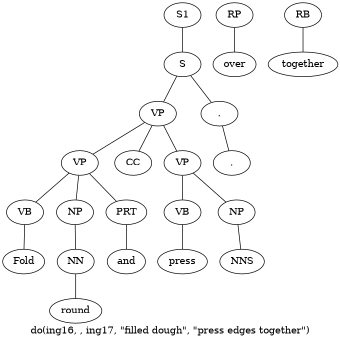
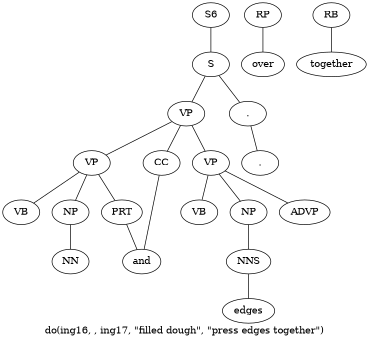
  graph {
    label="do(ing16, , ing17, \"filled dough\", \"press edges together\")"
-   n1 [label=S1]
+   n1 [label=S6]
    n2 [label=S]
    n3 [label=VP]
    n4 [label="."]
    n5 [label=VP]
    n6 [label=CC]
    n7 [label=VP]
    n8 [label="."]
    n9 [label=VB]
    n10 [label=NP]
    n11 [label=PRT]
    n12 [label=and]
    n13 [label=VB]
    n14 [label=NP]
-   n16 [label=Fold]
+   n15 [label=ADVP]
    n17 [label=NN]
-   n18 [label=round]
    n19 [label=RP]
    n20 [label=over]
-   n21 [label=press]
    n22 [label=NNS]
+   n23 [label=edges]
    n24 [label=RB]
    n25 [label=together]
    n1 -- n2
    n2 -- n3
    n2 -- n4
    n3 -- n5
    n3 -- n6
    n3 -- n7
    n4 -- n8
    n5 -- n9
    n5 -- n10
    n5 -- n11
+   n6 -- n12
    n7 -- n13
    n7 -- n14
-   n9 -- n16
+   n7 -- n15
    n10 -- n17
    n11 -- n12
-   n13 -- n21
    n14 -- n22
-   n17 -- n18
    n19 -- n20
+   n22 -- n23
    n24 -- n25
  }
